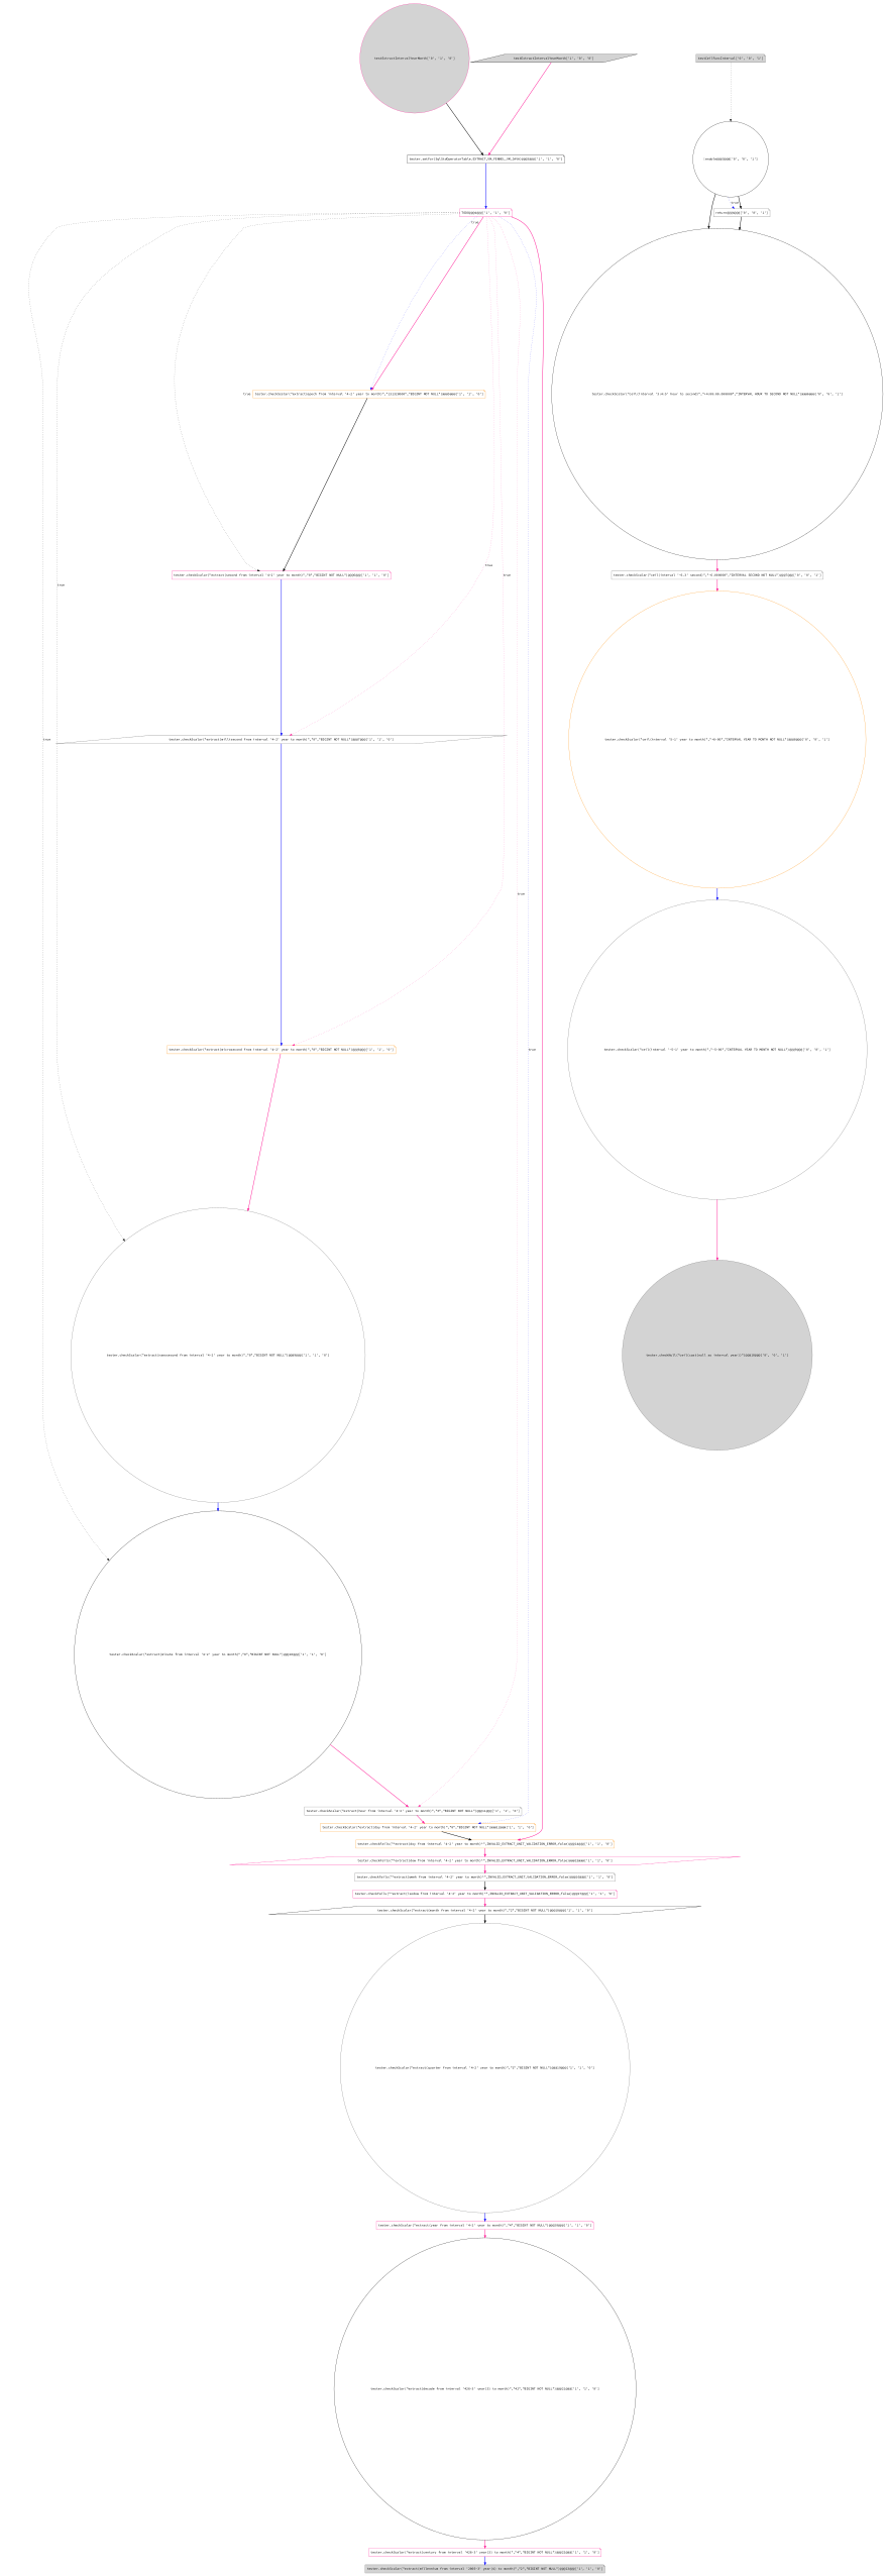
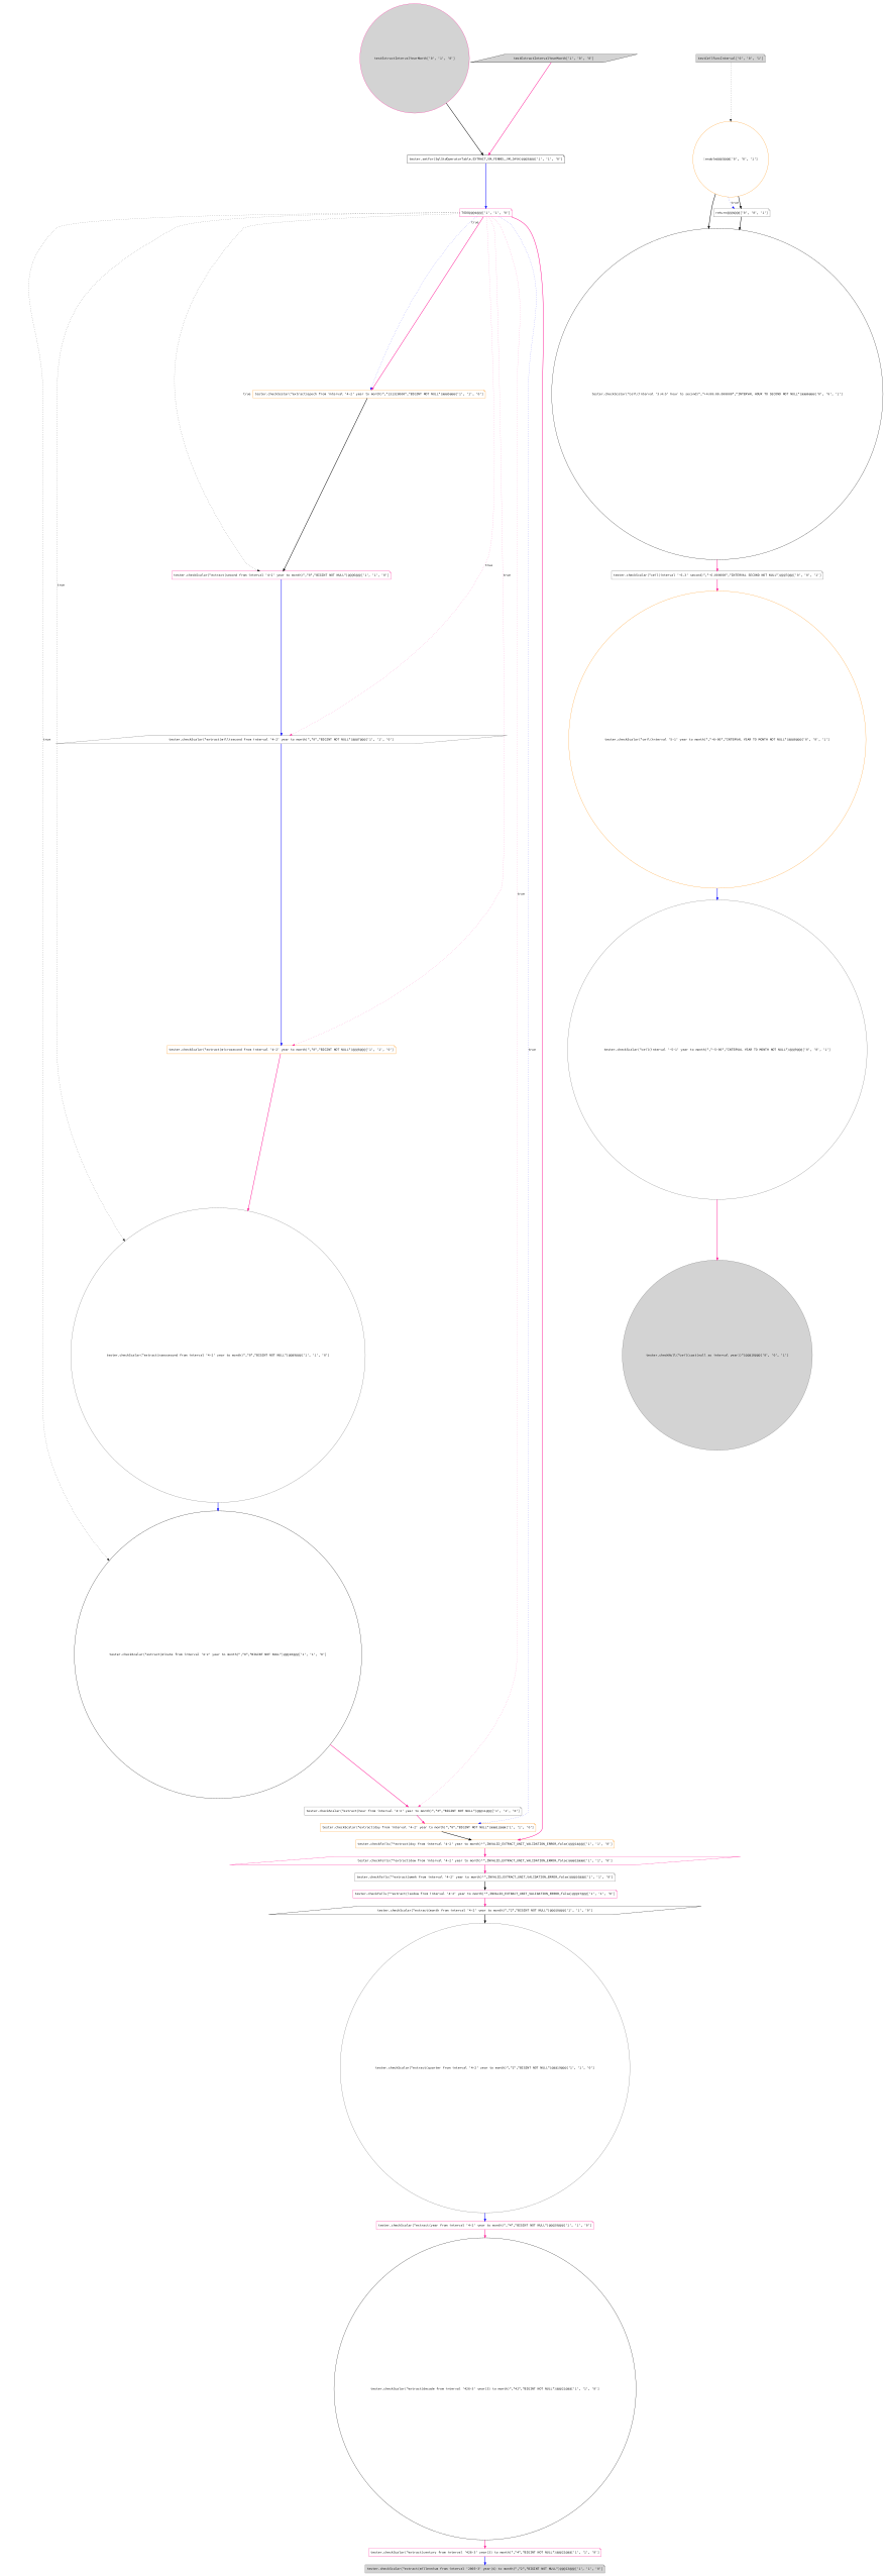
  digraph {
    fontname="Source Code Pro"
    node [color=gray40 fillcolor=white fontname="Source Code Pro" shape=note style=filled]
    edge [color=deeppink fontname="Source Code Pro" style=bold]
    n1 [label="tester.checkScalar(\"extract(nanosecond from interval '4-2' year to month)\",\"0\",\"BIGINT NOT NULL\")@@@9@@@['1', '1', '0']" shape=circle]
    n2 [color=black label="tester.checkScalar(\"extract(minute from interval '4-2' year to month)\",\"0\",\"BIGINT NOT NULL\")@@@10@@@['1', '1', '0']" shape=circle]
    n3 [label="tester.checkScalar(\"extract(hour from interval '4-2' year to month)\",\"0\",\"BIGINT NOT NULL\")@@@11@@@['1', '1', '0']"]
    n4 [label="tester.checkScalar(\"ceil(interval '-6.3' second)\",\"-6.000000\",\"INTERVAL SECOND NOT NULL\")@@@7@@@['0', '0', '1']"]
    n5 [color=darkorange label="tester.checkScalar(\"ceil(interval '5-1' year to month)\",\"+6-00\",\"INTERVAL YEAR TO MONTH NOT NULL\")@@@8@@@['0', '0', '1']" shape=circle]
    n6 [label="tester.checkScalar(\"ceil(interval '-5-1' year to month)\",\"-5-00\",\"INTERVAL YEAR TO MONTH NOT NULL\")@@@9@@@['0', '0', '1']" shape=circle]
    n7 [color=black label="tester.setFor(SqlStdOperatorTable.EXTRACT,VM_FENNEL,VM_JAVA)@@@3@@@['1', '1', '0']"]
    n8 [color=deeppink label="TODO@@@4@@@['1', '1', '0']"]
    n9 [color=darkorange label="tester.checkFails(\"^extract(doy from interval '4-2' year to month)^\",INVALID_EXTRACT_UNIT_VALIDATION_ERROR,false)@@@14@@@['1', '1', '0']"]
    n10 [color=deeppink label="tester.checkScalar(\"extract(second from interval '4-2' year to month)\",\"0\",\"BIGINT NOT NULL\")@@@6@@@['1', '1', '0']"]
    n11 [label="tester.checkScalar(\"extract(millisecond from interval '4-2' year to month)\",\"0\",\"BIGINT NOT NULL\")@@@7@@@['1', '1', '0']" shape=parallelogram]
    n12 [color=darkorange label="tester.checkScalar(\"extract(epoch from interval '4-2' year to month)\",\"131328000\",\"BIGINT NOT NULL\")@@@5@@@['1', '1', '0']"]
    n13 [color=darkorange label="tester.checkScalar(\"extract(day from interval '4-2' year to month)\",\"0\",\"BIGINT NOT NULL\")@@@12@@@['1', '1', '0']"]
    n14 [color=darkorange label="tester.checkScalar(\"extract(microsecond from interval '4-2' year to month)\",\"0\",\"BIGINT NOT NULL\")@@@8@@@['1', '1', '0']"]
    n15 [color=deeppink label="tester.checkFails(\"^extract(dow from interval '4-2' year to month)^\",INVALID_EXTRACT_UNIT_VALIDATION_ERROR,false)@@@15@@@['1', '1', '0']" shape=parallelogram]
    n16 [label="tester.checkFails(\"^extract(week from interval '4-2' year to month)^\",INVALID_EXTRACT_UNIT_VALIDATION_ERROR,false)@@@16@@@['1', '1', '0']"]
    n17 [fillcolor=lightgray label="testCeilFuncInterval['0', '0', '1']"]
-   n18 [color=black label="!enable@@@3@@@['0', '0', '1']" shape=circle]
+   n18 [color=darkorange label="!enable@@@3@@@['0', '0', '1']" shape=circle]
    n19 [color=black label="tester.checkScalar(\"ceil(interval '3:4:5' hour to second)\",\"+4:00:00.000000\",\"INTERVAL HOUR TO SECOND NOT NULL\")@@@6@@@['0', '0', '1']" shape=circle]
    n20 [label="return@@@4@@@['0', '0', '1']"]
    n21 [color=deeppink label="tester.checkFails(\"^extract(isodow from interval '4-2' year to month)^\",INVALID_EXTRACT_UNIT_VALIDATION_ERROR,false)@@@17@@@['1', '1', '0']"]
    n22 [color=deeppink fillcolor=lightgray label="testExtractIntervalYearMonth['0', '1', '0']" shape=circle]
    n23 [fillcolor=lightgray label="tester.checkScalar(\"extract(millennium from interval '2005-3' year(4) to month)\",\"2\",\"BIGINT NOT NULL\")@@@23@@@['1', '1', '0']"]
    n24 [color=black label="tester.checkScalar(\"extract(decade from interval '426-3' year(3) to month)\",\"42\",\"BIGINT NOT NULL\")@@@21@@@['1', '1', '0']" shape=circle]
    n25 [color=deeppink label="tester.checkScalar(\"extract(century from interval '426-3' year(3) to month)\",\"4\",\"BIGINT NOT NULL\")@@@22@@@['1', '1', '0']"]
    n26 [fillcolor=lightgray label="tester.checkNull(\"ceil(cast(null as interval year))\")@@@10@@@['0', '0', '1']" shape=circle]
    n27 [color=black label="tester.checkScalar(\"extract(month from interval '4-2' year to month)\",\"2\",\"BIGINT NOT NULL\")@@@18@@@['1', '1', '0']" shape=parallelogram]
    n28 [label="tester.checkScalar(\"extract(quarter from interval '4-2' year to month)\",\"1\",\"BIGINT NOT NULL\")@@@19@@@['1', '1', '0']" shape=circle]
    n29 [color=deeppink label="tester.checkScalar(\"extract(year from interval '4-2' year to month)\",\"4\",\"BIGINT NOT NULL\")@@@20@@@['1', '1', '0']"]
    n30 [color=black fillcolor=lightgray label="testExtractIntervalYearMonth['1', '0', '0']" shape=parallelogram]
    n1 -> n2 [color=blue]
    n2 -> n3
    n3 -> n13
    n4 -> n5
    n5 -> n6 [color=blue]
    n6 -> n26
    n7 -> n8 [color=blue]
    n8 -> n1 [color=black label=true style=dotted]
    n8 -> n2 [color=black label=true style=dotted]
    n8 -> n3 [label=true style=dotted]
    n8 -> n9
    n8 -> n10 [color=black label=true style=dotted]
    n8 -> n11 [label=true style=dotted]
    n8 -> n12
    n8 -> n12 [color=blue label=true style=dotted]
    n8 -> n13 [color=blue label=true style=dotted]
    n8 -> n14 [label=true style=dotted]
    n9 -> n15
    n10 -> n11 [color=blue]
    n11 -> n14 [color=blue]
    n12 -> n10 [color=black]
    n13 -> n9 [color=black]
    n14 -> n1
    n15 -> n16
    n16 -> n21 [color=black]
    n17 -> n18 [color=black style=dotted]
    n18 -> n19 [color=black]
    n18 -> n20 [color=blue label=true style=dotted]
    n18 -> n20 [color=black]
    n19 -> n4
    n20 -> n19 [color=black]
    n21 -> n27
    n22 -> n7 [color=black]
    n24 -> n25
    n25 -> n23 [color=blue]
    n27 -> n28 [color=black]
    n28 -> n29 [color=blue]
    n29 -> n24
    n30 -> n7
  }
